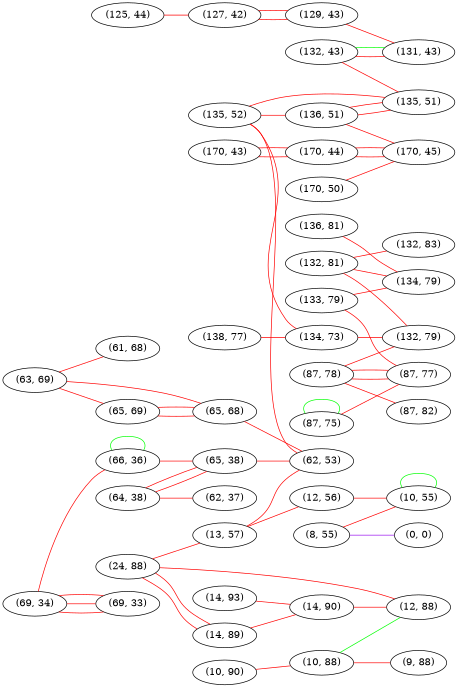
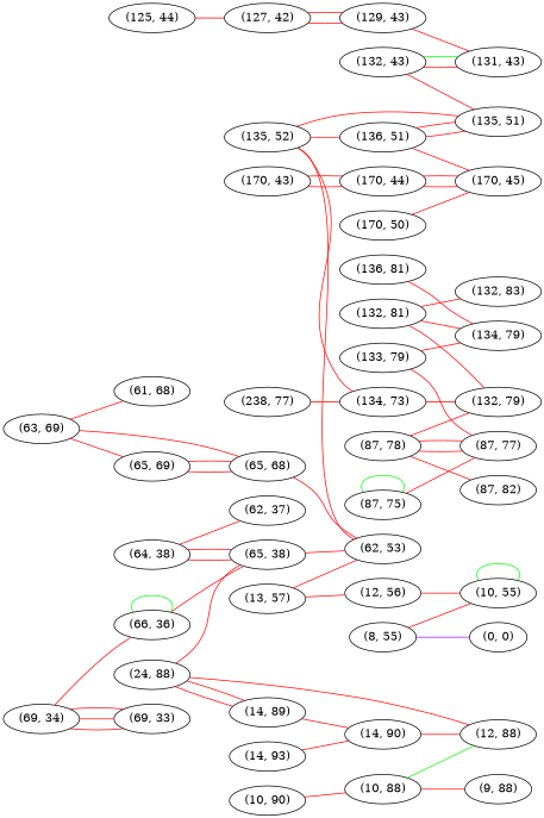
  graph {
    rankdir=LR
    edge [color=red weight=1]
    "(135, 52)"
    "(136, 51)"
    "(134, 73)"
    "(62, 53)"
    "(135, 51)"
    "(170, 45)"
    "(132, 79)"
    "(170, 43)"
    "(170, 44)"
-   "(138, 77)"
+   "(138, 77)" [label="(238, 77)"]
    "(63, 69)"
    "(65, 69)"
    "(65, 68)"
    "(61, 68)"
    n15 [label="(24, 88)"]
    "(14, 89)"
    "(13, 57)"
    "(12, 88)"
    "(14, 90)"
    "(12, 56)"
    "(64, 38)"
    "(65, 38)"
    "(62, 37)"
    "(133, 79)"
    "(134, 79)"
    "(87, 77)"
    "(136, 81)"
    "(69, 34)"
    "(66, 36)"
    "(69, 33)"
    "(14, 93)"
    "(8, 55)"
    "(0, 0)"
    "(10, 55)"
    "(87, 75)"
    "(132, 81)"
    "(132, 83)"
    "(170, 50)"
    "(132, 43)"
    "(131, 43)"
    "(125, 44)"
    "(127, 42)"
    "(129, 43)"
    "(87, 78)"
    "(87, 82)"
    "(10, 90)"
    "(10, 88)"
    "(9, 88)"
    "(135, 52)" -- "(136, 51)"
    "(135, 52)" -- "(134, 73)"
    "(135, 52)" -- "(62, 53)"
    "(135, 52)" -- "(135, 51)"
    "(136, 51)" -- "(135, 51)"
    "(136, 51)" -- "(135, 51)"
    "(136, 51)" -- "(170, 45)"
    "(134, 73)" -- "(132, 79)"
    "(170, 43)" -- "(170, 44)"
    "(170, 43)" -- "(170, 44)"
    "(170, 44)" -- "(170, 45)"
    "(170, 44)" -- "(170, 45)"
    "(138, 77)" -- "(134, 73)"
    "(63, 69)" -- "(65, 69)"
    "(63, 69)" -- "(65, 68)"
    "(63, 69)" -- "(61, 68)"
    "(65, 69)" -- "(65, 68)"
    "(65, 69)" -- "(65, 68)"
    "(65, 68)" -- "(62, 53)"
    n15 -- "(14, 89)"
    n15 -- "(14, 89)"
-   n15 -- "(13, 57)"
+   n15 -- "(65, 38)"
    n15 -- "(12, 88)"
    "(14, 89)" -- "(14, 90)"
    "(13, 57)" -- "(62, 53)"
    "(13, 57)" -- "(12, 56)"
    "(14, 90)" -- "(12, 88)"
    "(12, 56)" -- "(10, 55)"
    "(64, 38)" -- "(65, 38)"
    "(64, 38)" -- "(65, 38)"
    "(64, 38)" -- "(62, 37)"
    "(65, 38)" -- "(62, 53)"
    "(133, 79)" -- "(134, 79)"
    "(133, 79)" -- "(87, 77)"
    "(136, 81)" -- "(134, 79)"
    "(69, 34)" -- "(66, 36)"
    "(69, 34)" -- "(69, 33)"
    "(69, 34)" -- "(69, 33)"
    "(69, 34)" -- "(69, 33)"
    "(66, 36)" -- "(65, 38)"
    "(66, 36)" -- "(66, 36)" [color=green weight=2]
    "(14, 93)" -- "(14, 90)"
    "(8, 55)" -- "(0, 0)" [color=purple weight=4]
    "(8, 55)" -- "(10, 55)"
    "(10, 55)" -- "(10, 55)" [color=green weight=2]
    "(87, 75)" -- "(87, 77)"
    "(87, 75)" -- "(87, 75)" [color=green weight=2]
    "(132, 81)" -- "(132, 79)"
    "(132, 81)" -- "(134, 79)"
    "(132, 81)" -- "(132, 83)"
    "(170, 50)" -- "(170, 45)"
    "(132, 43)" -- "(135, 51)"
    "(132, 43)" -- "(131, 43)"
    "(132, 43)" -- "(131, 43)" [color=green weight=2]
    "(125, 44)" -- "(127, 42)"
    "(127, 42)" -- "(129, 43)"
    "(127, 42)" -- "(129, 43)"
    "(129, 43)" -- "(131, 43)"
    "(87, 78)" -- "(132, 79)"
    "(87, 78)" -- "(87, 77)"
    "(87, 78)" -- "(87, 77)"
    "(87, 78)" -- "(87, 82)"
    "(10, 90)" -- "(10, 88)"
    "(10, 88)" -- "(12, 88)" [color=green]
    "(10, 88)" -- "(9, 88)"
  }
